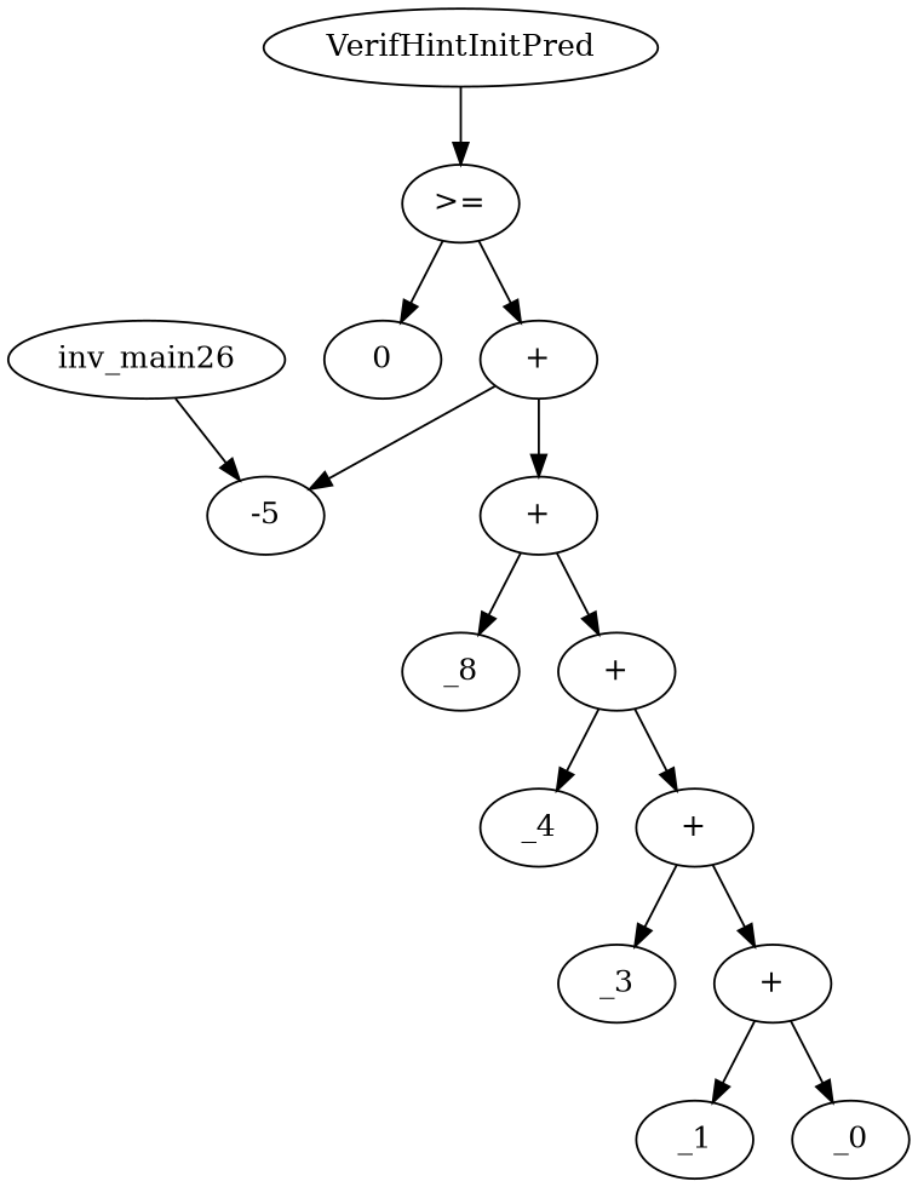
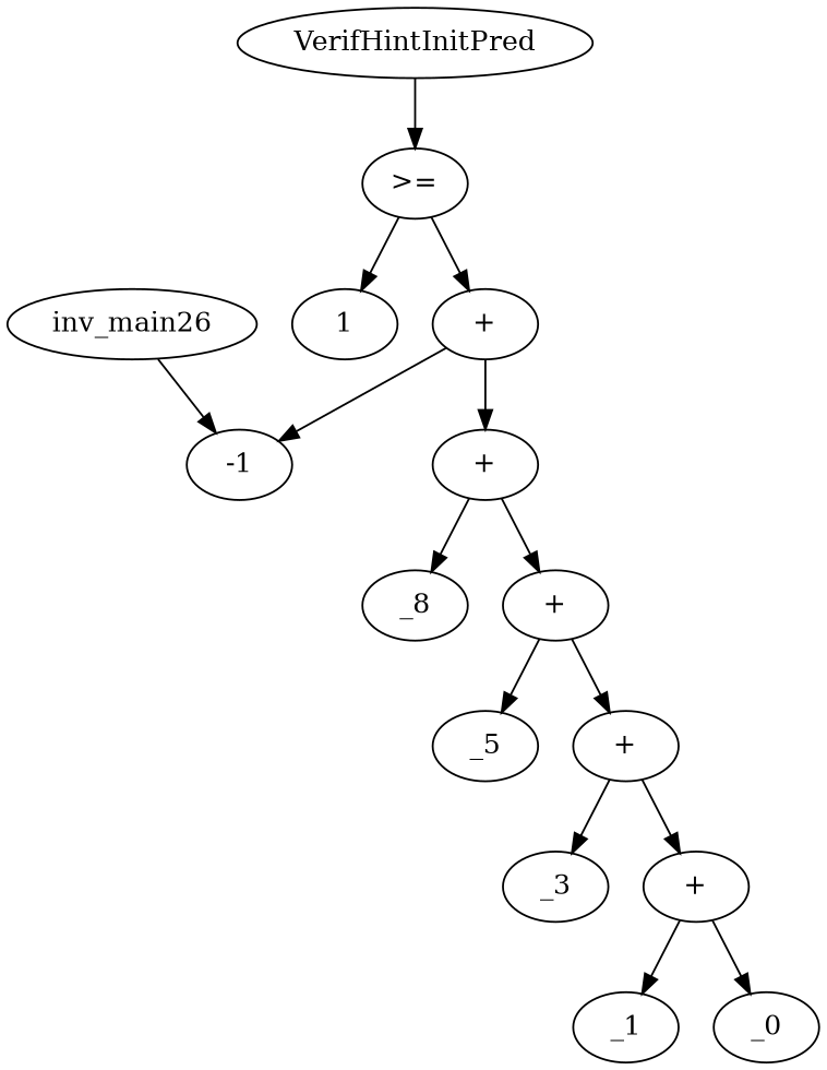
  digraph {
    n1 [label=inv_main26]
-   n2 [label=-5]
+   n2 [label=-1]
    n3 [label=VerifHintInitPred]
    n4 [label=">="]
-   n5 [label=0]
+   n5 [label=1]
    n6 [label="+"]
    n7 [label="+"]
    n8 [label=_8]
    n9 [label="+"]
-   n10 [label=_4]
+   n10 [label=_5]
    n11 [label="+"]
    n12 [label=_3]
    n13 [label="+"]
    n14 [label=_1]
    n15 [label=_0]
    n1 -> n2
    n3 -> n4
    n4 -> n5
    n4 -> n6
    n6 -> n2
    n6 -> n7
    n7 -> n8
    n7 -> n9
    n9 -> n10
    n9 -> n11
    n11 -> n12
    n11 -> n13
    n13 -> n14
    n13 -> n15
  }
